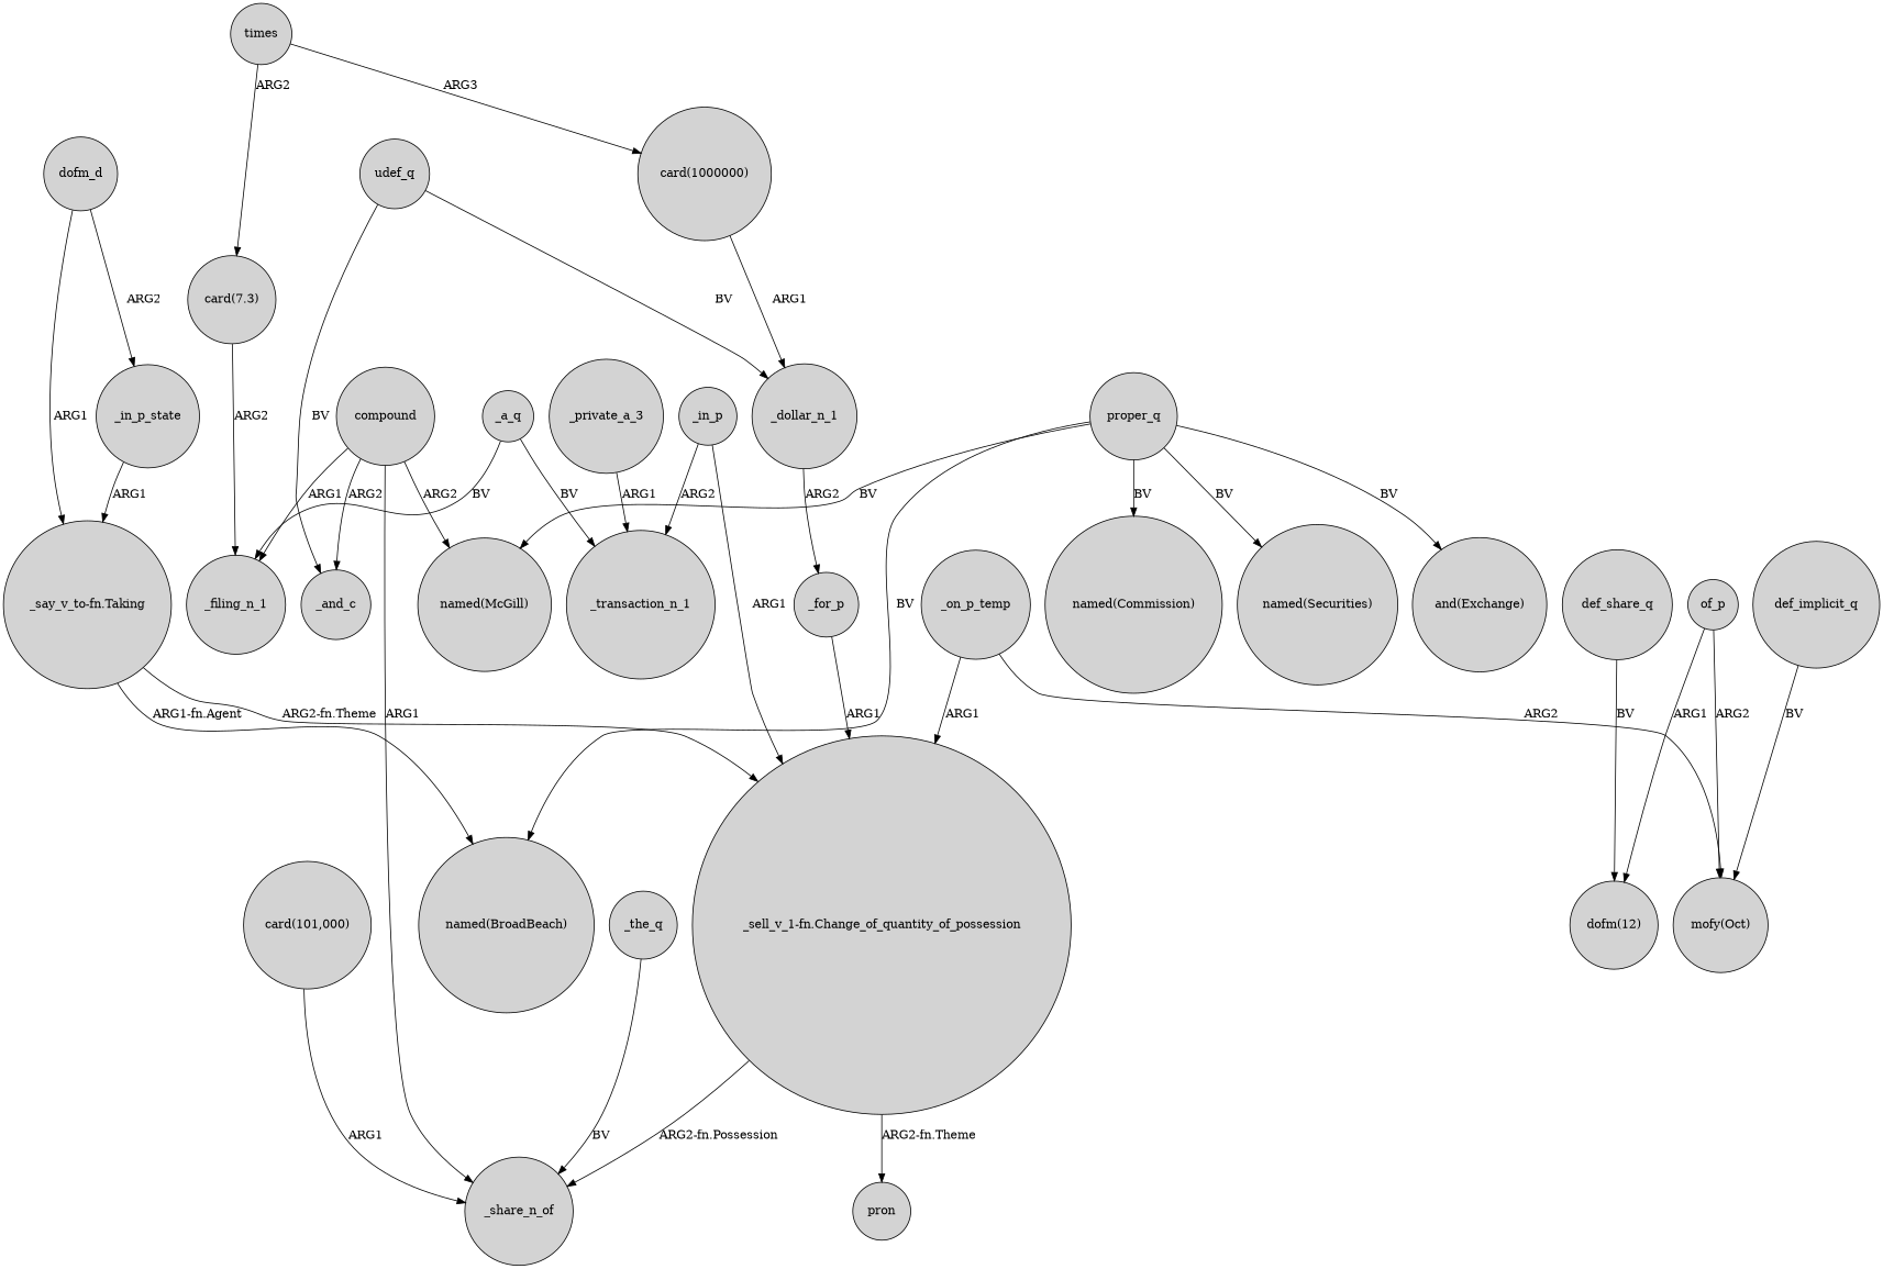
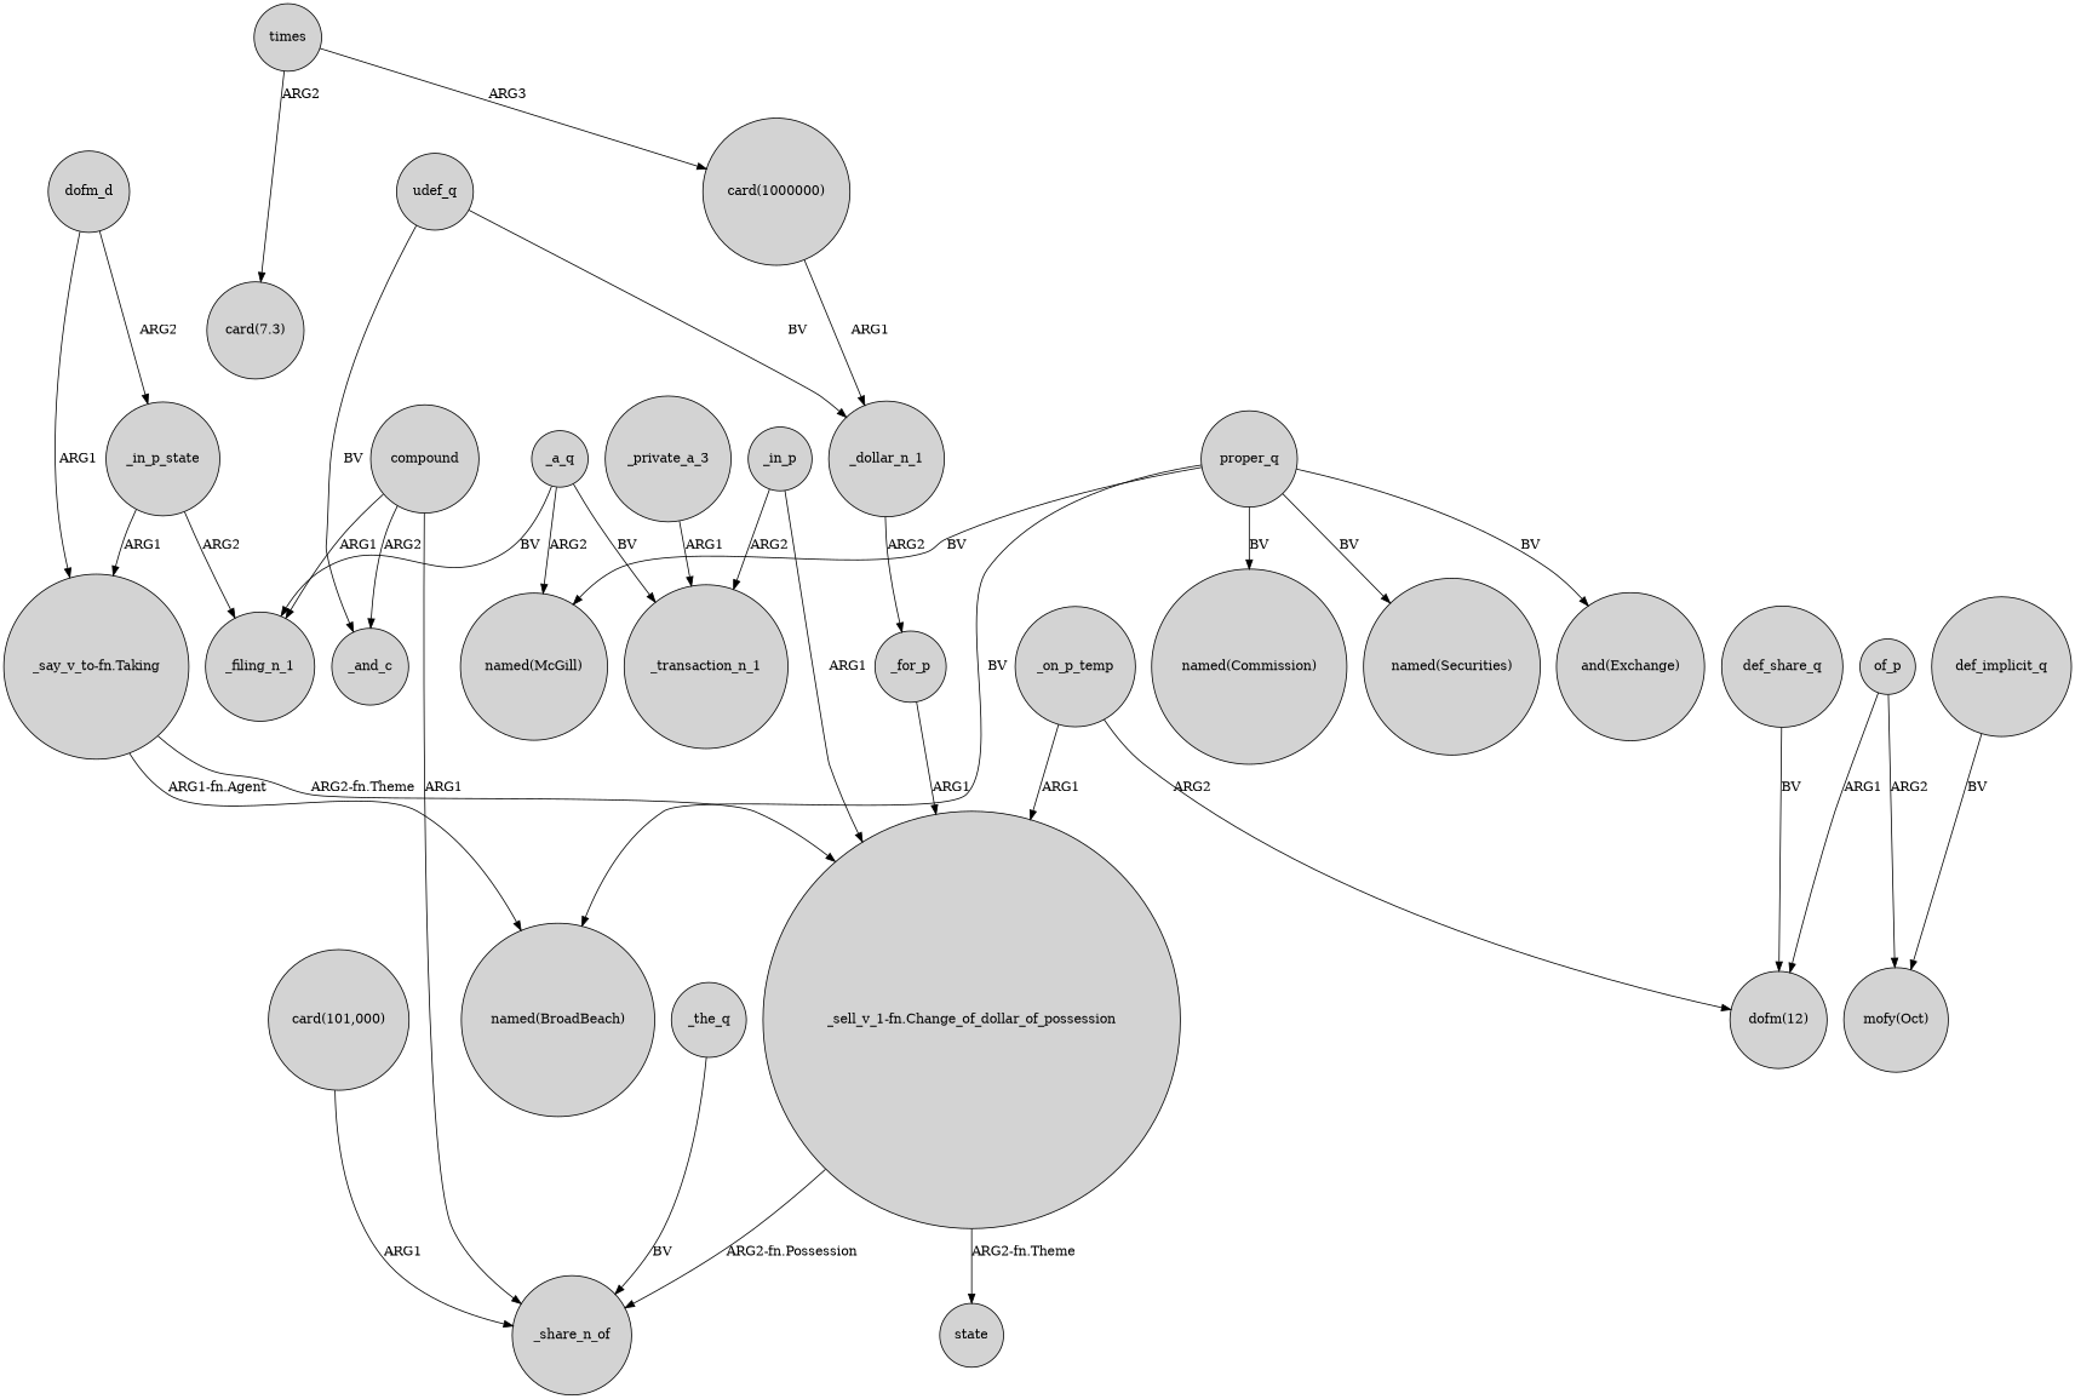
  digraph {
    node [shape=circle style=filled]
    _on_p_temp
-   "_sell_v_1-fn.Change_of_quantity_of_possession"
+   "_sell_v_1-fn.Change_of_quantity_of_possession" [label="_sell_v_1-fn.Change_of_dollar_of_possession"]
    "dofm(12)"
    _share_n_of
-   pron
+   pron [label=state]
    n6 [label=dofm_d]
    _in_p_state
    "_say_v_to-fn.Taking"
    _filing_n_1
    "named(BroadBeach)"
    compound
    "named(McGill)"
    _and_c
    proper_q
    "named(Commission)"
    "named(Securities)"
    n17 [label="and(Exchange)"]
    of_p
    "mofy(Oct)"
    _the_q
    times
    "card(1000000)"
    "card(7.3)"
    _dollar_n_1
    _for_p
    _in_p
    _transaction_n_1
    udef_q
    _a_q
    n30 [label=def_share_q]
    def_implicit_q
    n32 [label=_private_a_3]
    "card(101,000)"
    _on_p_temp -> "_sell_v_1-fn.Change_of_quantity_of_possession" [label=ARG1]
-   _on_p_temp -> "mofy(Oct)" [label=ARG2]
+   _on_p_temp -> "dofm(12)" [label=ARG2]
    "_sell_v_1-fn.Change_of_quantity_of_possession" -> _share_n_of [label="ARG2-fn.Possession"]
    "_sell_v_1-fn.Change_of_quantity_of_possession" -> pron [label="ARG2-fn.Theme"]
    n6 -> _in_p_state [label=ARG2]
    n6 -> "_say_v_to-fn.Taking" [label=ARG1]
    _in_p_state -> "_say_v_to-fn.Taking" [label=ARG1]
-   "card(7.3)" -> _filing_n_1 [label=ARG2]
+   _in_p_state -> _filing_n_1 [label=ARG2]
    "_say_v_to-fn.Taking" -> "_sell_v_1-fn.Change_of_quantity_of_possession" [label="ARG2-fn.Theme"]
    "_say_v_to-fn.Taking" -> "named(BroadBeach)" [label="ARG1-fn.Agent"]
    compound -> _share_n_of [label=ARG1]
    compound -> _filing_n_1 [label=ARG1]
-   compound -> "named(McGill)" [label=ARG2]
+   _a_q -> "named(McGill)" [label=ARG2]
    compound -> _and_c [label=ARG2]
    proper_q -> "named(BroadBeach)" [label=BV]
    proper_q -> "named(McGill)" [label=BV]
    proper_q -> "named(Commission)" [label=BV]
    proper_q -> "named(Securities)" [label=BV]
    proper_q -> n17 [label=BV]
    of_p -> "dofm(12)" [label=ARG1]
    of_p -> "mofy(Oct)" [label=ARG2]
    _the_q -> _share_n_of [label=BV]
    times -> "card(1000000)" [label=ARG3]
    times -> "card(7.3)" [label=ARG2]
    "card(1000000)" -> _dollar_n_1 [label=ARG1]
    _dollar_n_1 -> _for_p [label=ARG2]
    _for_p -> "_sell_v_1-fn.Change_of_quantity_of_possession" [label=ARG1]
    _in_p -> "_sell_v_1-fn.Change_of_quantity_of_possession" [label=ARG1]
    _in_p -> _transaction_n_1 [label=ARG2]
    udef_q -> _and_c [label=BV]
    udef_q -> _dollar_n_1 [label=BV]
    _a_q -> _filing_n_1 [label=BV]
    _a_q -> _transaction_n_1 [label=BV]
    n30 -> "dofm(12)" [label=BV]
    def_implicit_q -> "mofy(Oct)" [label=BV]
    n32 -> _transaction_n_1 [label=ARG1]
    "card(101,000)" -> _share_n_of [label=ARG1]
  }
